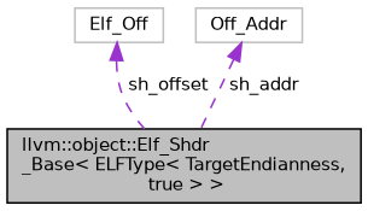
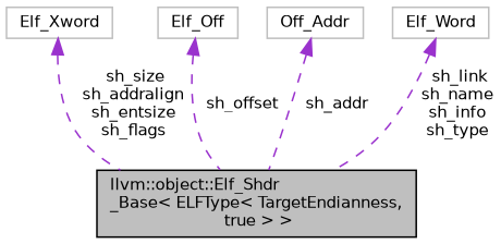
  digraph {
    node [color=grey75 fontname=Helvetica fontsize=10 shape=record]
    edge [color=darkorchid3 dir=back fontname=Helvetica fontsize=10 labelfontname=Helvetica labelfontsize=10 style=dashed]
    n1 [color=black fillcolor=grey75 fontcolor=black height=0.2 label="llvm::object::Elf_Shdr\l_Base\< ELFType\< TargetEndianness,\l true \> \>" style=filled width=0.4]
+   n2 [height=0.2 label=Elf_Xword width=0.4]
    n3 [height=0.2 label=Elf_Off width=0.4]
    n4 [height=0.2 label=Off_Addr width=0.4]
+   n5 [height=0.2 label=Elf_Word width=0.4]
+   n2 -> n1 [label=" sh_size\nsh_addralign\nsh_entsize\nsh_flags"]
    n3 -> n1 [label=" sh_offset"]
    n4 -> n1 [label=" sh_addr"]
+   n5 -> n1 [label=" sh_link\nsh_name\nsh_info\nsh_type"]
  }
